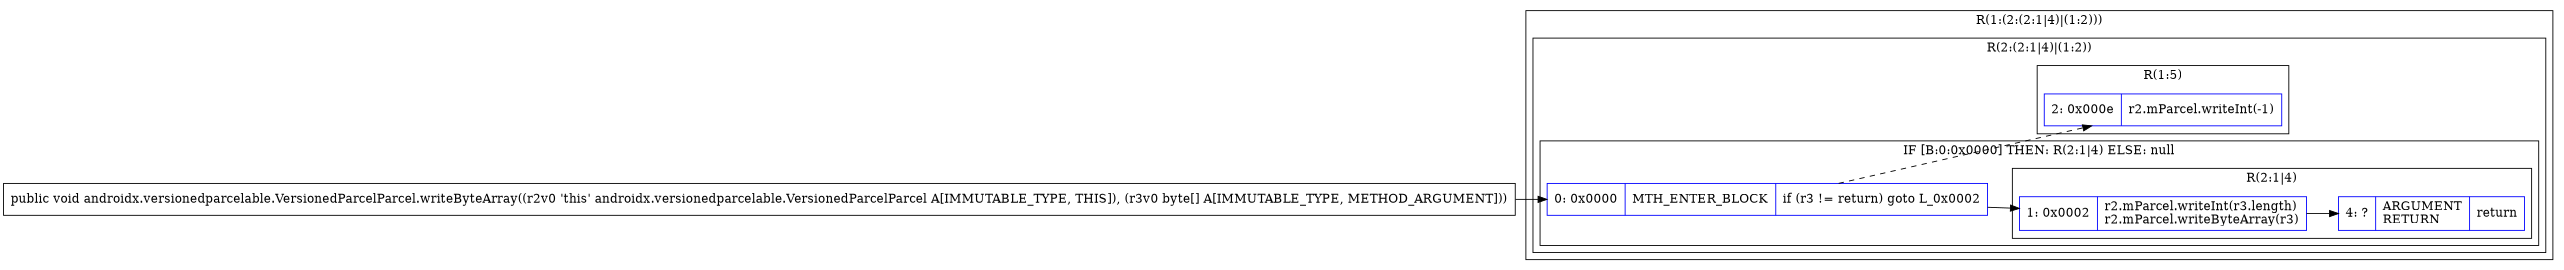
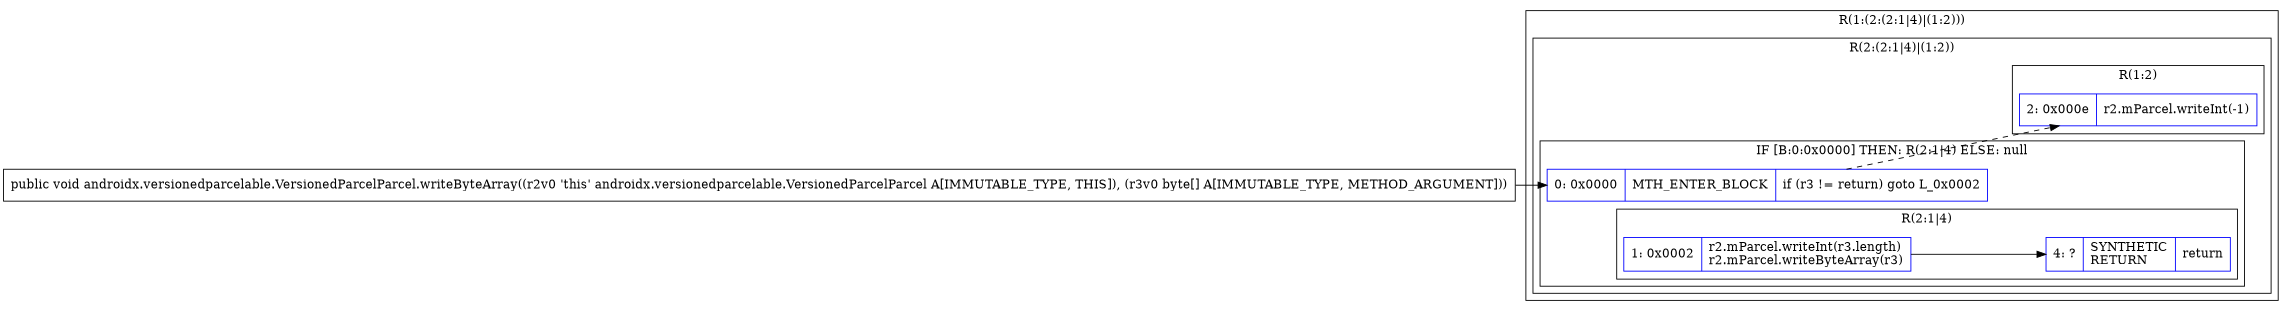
  digraph {
    rankdir=LR
    node [color=blue shape=record]
    n1 [label="{1\:\ 0x0002|r2.mParcel.writeInt(r3.length)\lr2.mParcel.writeByteArray(r3)\l}"]
-   n2 [label="{4\:\ ?|ARGUMENT\lRETURN\l|return\l}"]
+   n2 [label="{4\:\ ?|SYNTHETIC\lRETURN\l|return\l}"]
    n3 [label="{0\:\ 0x0000|MTH_ENTER_BLOCK\l|if (r3 != return) goto L_0x0002\l}"]
    n4 [label="{2\:\ 0x000e|r2.mParcel.writeInt(\-1)\l}"]
    n5 [label="{public void androidx.versionedparcelable.VersionedParcelParcel.writeByteArray((r2v0 'this' androidx.versionedparcelable.VersionedParcelParcel A[IMMUTABLE_TYPE, THIS]), (r3v0 byte[] A[IMMUTABLE_TYPE, METHOD_ARGUMENT])) }" color=""]
    subgraph cluster_1 {
      label="R(1:(2:(2:1|4)|(1:2)))"
      subgraph cluster_2 {
        label="R(2:(2:1|4)|(1:2))"
        subgraph cluster_3 {
          label="IF [B:0:0x0000] THEN: R(2:1|4) ELSE: null"
          n3
          subgraph cluster_4 {
            label="R(2:1|4)"
            n1
            n2
          }
        }
        subgraph cluster_5 {
-         label="R(1:5)"
+         label="R(1:2)"
          n4
        }
      }
    }
    n1 -> n2
-   n3 -> n1
    n3 -> n4 [style=dashed]
    n5 -> n3
  }
